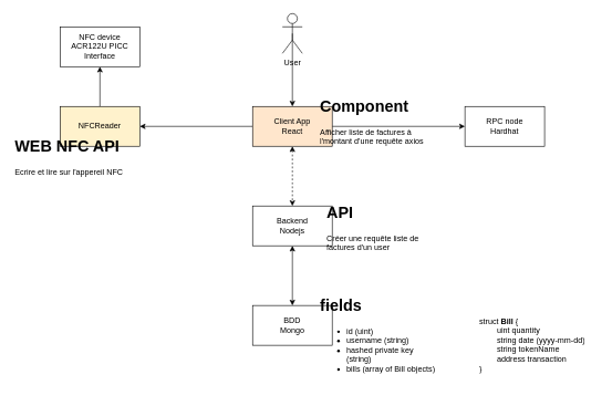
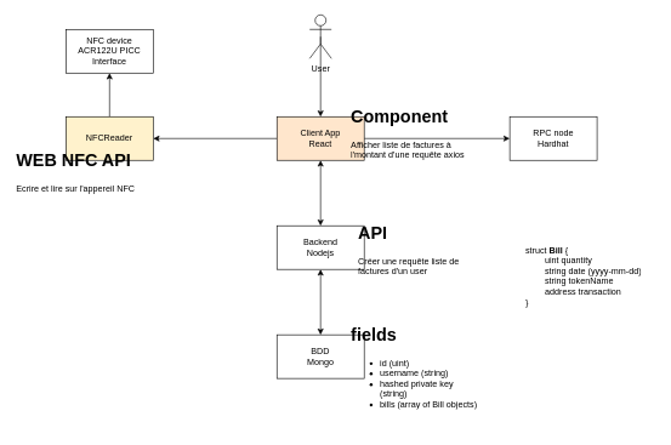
  <mxCell id="0" />
  <mxCell id="1" parent="0" />
  <mxCell id="2" style="edgeStyle=orthogonalEdgeStyle;rounded=0;orthogonalLoop=1;jettySize=auto;html=1;exitX=0.5;exitY=0;exitDx=0;exitDy=0;entryX=0.5;entryY=1;entryDx=0;entryDy=0;" parent="1" source="3" target="12" edge="1"><mxGeometry relative="1" as="geometry" /></mxCell>
  <mxCell id="3" value="NFCReader" style="rounded=0;whiteSpace=wrap;html=1;fillColor=#fff2cc;" parent="1" vertex="1"><mxGeometry x="90" y="160" width="120" height="60" as="geometry" /></mxCell>
  <mxCell id="4" style="edgeStyle=orthogonalEdgeStyle;rounded=0;orthogonalLoop=1;jettySize=auto;html=1;entryX=0;entryY=0.5;entryDx=0;entryDy=0;" parent="1" source="7" target="10" edge="1"><mxGeometry relative="1" as="geometry" /></mxCell>
- <mxCell id="5" style="edgeStyle=orthogonalEdgeStyle;rounded=0;orthogonalLoop=1;jettySize=auto;html=1;exitX=0.5;exitY=1;exitDx=0;exitDy=0;startArrow=classic;startFill=1;dashed=1;" parent="1" source="7" target="9" edge="1"><mxGeometry relative="1" as="geometry" /></mxCell>
+ <mxCell id="5" style="edgeStyle=orthogonalEdgeStyle;rounded=0;orthogonalLoop=1;jettySize=auto;html=1;exitX=0.5;exitY=1;exitDx=0;exitDy=0;startArrow=classic;startFill=1;" parent="1" source="7" target="9" edge="1"><mxGeometry relative="1" as="geometry" /></mxCell>
  <mxCell id="6" style="edgeStyle=orthogonalEdgeStyle;rounded=0;orthogonalLoop=1;jettySize=auto;html=1;exitX=0;exitY=0.5;exitDx=0;exitDy=0;entryX=1;entryY=0.5;entryDx=0;entryDy=0;" parent="1" source="7" target="3" edge="1"><mxGeometry relative="1" as="geometry" /></mxCell>
  <mxCell id="7" value="Client App&lt;div&gt;React&lt;/div&gt;" style="rounded=0;whiteSpace=wrap;html=1;fillColor=#ffe6cc;" parent="1" vertex="1"><mxGeometry x="380" y="160" width="120" height="60" as="geometry" /></mxCell>
  <mxCell id="8" style="edgeStyle=orthogonalEdgeStyle;rounded=0;orthogonalLoop=1;jettySize=auto;html=1;exitX=0.5;exitY=1;exitDx=0;exitDy=0;entryX=0.5;entryY=0;entryDx=0;entryDy=0;startArrow=classic;startFill=1;" parent="1" source="9" target="11" edge="1"><mxGeometry relative="1" as="geometry" /></mxCell>
  <mxCell id="9" value="Backend&lt;div&gt;Nodejs&lt;/div&gt;" style="rounded=0;whiteSpace=wrap;html=1;" parent="1" vertex="1"><mxGeometry x="380" y="310" width="120" height="60" as="geometry" /></mxCell>
  <mxCell id="10" value="RPC node&lt;div&gt;Hardhat&lt;/div&gt;" style="rounded=0;whiteSpace=wrap;html=1;" parent="1" vertex="1"><mxGeometry x="700" y="160" width="120" height="60" as="geometry" /></mxCell>
  <mxCell id="11" value="BDD&lt;div&gt;Mongo&lt;/div&gt;" style="rounded=0;whiteSpace=wrap;html=1;" parent="1" vertex="1"><mxGeometry x="380" y="460" width="120" height="60" as="geometry" /></mxCell>
  <mxCell id="12" value="NFC device&lt;div&gt;ACR122U PICC Interface&lt;/div&gt;" style="rounded=0;whiteSpace=wrap;html=1;" parent="1" vertex="1"><mxGeometry x="90" y="40" width="120" height="60" as="geometry" /></mxCell>
  <mxCell id="13" style="edgeStyle=orthogonalEdgeStyle;rounded=0;orthogonalLoop=1;jettySize=auto;html=1;exitX=0.5;exitY=1;exitDx=0;exitDy=0;" parent="1" source="7" target="7" edge="1"><mxGeometry relative="1" as="geometry" /></mxCell>
  <mxCell id="14" style="edgeStyle=orthogonalEdgeStyle;rounded=0;orthogonalLoop=1;jettySize=auto;html=1;exitX=0.5;exitY=0.5;exitDx=0;exitDy=0;exitPerimeter=0;entryX=0.5;entryY=0;entryDx=0;entryDy=0;" parent="1" source="15" target="7" edge="1"><mxGeometry relative="1" as="geometry" /></mxCell>
  <mxCell id="15" value="User" style="shape=umlActor;verticalLabelPosition=bottom;verticalAlign=top;html=1;outlineConnect=0;" parent="1" vertex="1"><mxGeometry x="425" y="20" width="30" height="60" as="geometry" /></mxCell>
  <mxCell id="16" value="&lt;h1 style=&quot;margin-top: 0px;&quot;&gt;API&lt;/h1&gt;&lt;p&gt;Créer une requête liste de factures d'un user&lt;/p&gt;" style="text;html=1;whiteSpace=wrap;overflow=hidden;rounded=0;" parent="1" vertex="1"><mxGeometry x="490" y="300" width="180" height="120" as="geometry" /></mxCell>
  <mxCell id="17" value="&lt;h1 style=&quot;margin-top: 0px;&quot;&gt;Component&lt;/h1&gt;&lt;p&gt;Afficher liste de factures à l'montant d'une requête axios&lt;/p&gt;" style="text;html=1;whiteSpace=wrap;overflow=hidden;rounded=0;" parent="1" vertex="1"><mxGeometry x="480" y="140" width="180" height="120" as="geometry" /></mxCell>
  <mxCell id="18" value="&lt;h1 style=&quot;margin-top: 0px;&quot;&gt;fields&lt;/h1&gt;&lt;p&gt;&lt;/p&gt;&lt;ul&gt;&lt;li&gt;id (uint)&lt;/li&gt;&lt;li&gt;username (string)&lt;/li&gt;&lt;li&gt;hashed private key (string)&lt;/li&gt;&lt;li&gt;bills (array of Bill objects)&lt;/li&gt;&lt;/ul&gt;&lt;p&gt;&lt;/p&gt;" style="text;html=1;whiteSpace=wrap;overflow=hidden;rounded=0;" parent="1" vertex="1"><mxGeometry x="480" y="440" width="180" height="120" as="geometry" /></mxCell>
  <mxCell id="19" value="&lt;h1 style=&quot;margin-top: 0px;&quot;&gt;WEB NFC API&lt;/h1&gt;&lt;p&gt;Ecrire et lire sur l'appereil NFC&lt;/p&gt;" style="text;html=1;whiteSpace=wrap;overflow=hidden;rounded=0;" parent="1" vertex="1"><mxGeometry y="200" width="180" height="120" as="geometry" x="20" /></mxCell>
- <mxCell id="20" value="struct &lt;b&gt;Bill&lt;/b&gt; {&lt;div&gt;&lt;span style=&quot;white-space: pre;&quot;&gt;&#09;uint quantity&lt;/span&gt;&lt;br&gt;&lt;/div&gt;&lt;div&gt;&lt;span style=&quot;white-space: pre;&quot;&gt;&lt;span style=&quot;white-space: pre;&quot;&gt;&#09;string date (yyyy-mm-dd)&lt;/span&gt;&lt;br&gt;&lt;/span&gt;&lt;/div&gt;&lt;div&gt;&lt;span style=&quot;white-space: pre;&quot;&gt;&lt;span style=&quot;white-space: pre;&quot;&gt;&lt;span style=&quot;white-space: pre;&quot;&gt;&#09;string tokenName&lt;/span&gt;&lt;br&gt;&lt;/span&gt;&lt;/span&gt;&lt;/div&gt;&lt;div&gt;&lt;span style=&quot;white-space: pre;&quot;&gt;&lt;span style=&quot;white-space: pre;&quot;&gt;&lt;span style=&quot;white-space: pre;&quot;&gt;&lt;span style=&quot;white-space: pre;&quot;&gt;&#09;address transaction&lt;/span&gt;&lt;br&gt;&lt;/span&gt;&lt;/span&gt;&lt;/span&gt;&lt;/div&gt;&lt;div&gt;&lt;span style=&quot;white-space: pre;&quot;&gt;&lt;span style=&quot;white-space: pre;&quot;&gt;&lt;span style=&quot;white-space: pre;&quot;&gt;&lt;span style=&quot;white-space: pre;&quot;&gt;}&lt;/span&gt;&lt;/span&gt;&lt;/span&gt;&lt;/span&gt;&lt;/div&gt;" style="text;html=1;whiteSpace=wrap;overflow=hidden;rounded=0;" parent="1" vertex="1"><mxGeometry x="720" y="470" width="180" height="120" as="geometry" /></mxCell>
+ <mxCell id="20" value="struct &lt;b&gt;Bill&lt;/b&gt; {&lt;div&gt;&lt;span style=&quot;white-space: pre;&quot;&gt;&#09;uint quantity&lt;/span&gt;&lt;br&gt;&lt;/div&gt;&lt;div&gt;&lt;span style=&quot;white-space: pre;&quot;&gt;&lt;span style=&quot;white-space: pre;&quot;&gt;&#09;string date (yyyy-mm-dd)&lt;/span&gt;&lt;br&gt;&lt;/span&gt;&lt;/div&gt;&lt;div&gt;&lt;span style=&quot;white-space: pre;&quot;&gt;&lt;span style=&quot;white-space: pre;&quot;&gt;&lt;span style=&quot;white-space: pre;&quot;&gt;&#09;string tokenName&lt;/span&gt;&lt;br&gt;&lt;/span&gt;&lt;/span&gt;&lt;/div&gt;&lt;div&gt;&lt;span style=&quot;white-space: pre;&quot;&gt;&lt;span style=&quot;white-space: pre;&quot;&gt;&lt;span style=&quot;white-space: pre;&quot;&gt;&lt;span style=&quot;white-space: pre;&quot;&gt;&#09;address transaction&lt;/span&gt;&lt;br&gt;&lt;/span&gt;&lt;/span&gt;&lt;/span&gt;&lt;/div&gt;&lt;div&gt;&lt;span style=&quot;white-space: pre;&quot;&gt;&lt;span style=&quot;white-space: pre;&quot;&gt;&lt;span style=&quot;white-space: pre;&quot;&gt;&lt;span style=&quot;white-space: pre;&quot;&gt;}&lt;/span&gt;&lt;/span&gt;&lt;/span&gt;&lt;/span&gt;&lt;/div&gt;" style="text;html=1;whiteSpace=wrap;overflow=hidden;rounded=0;" parent="1" vertex="1"><mxGeometry x="720" y="330" width="180" height="120" as="geometry" /></mxCell>
